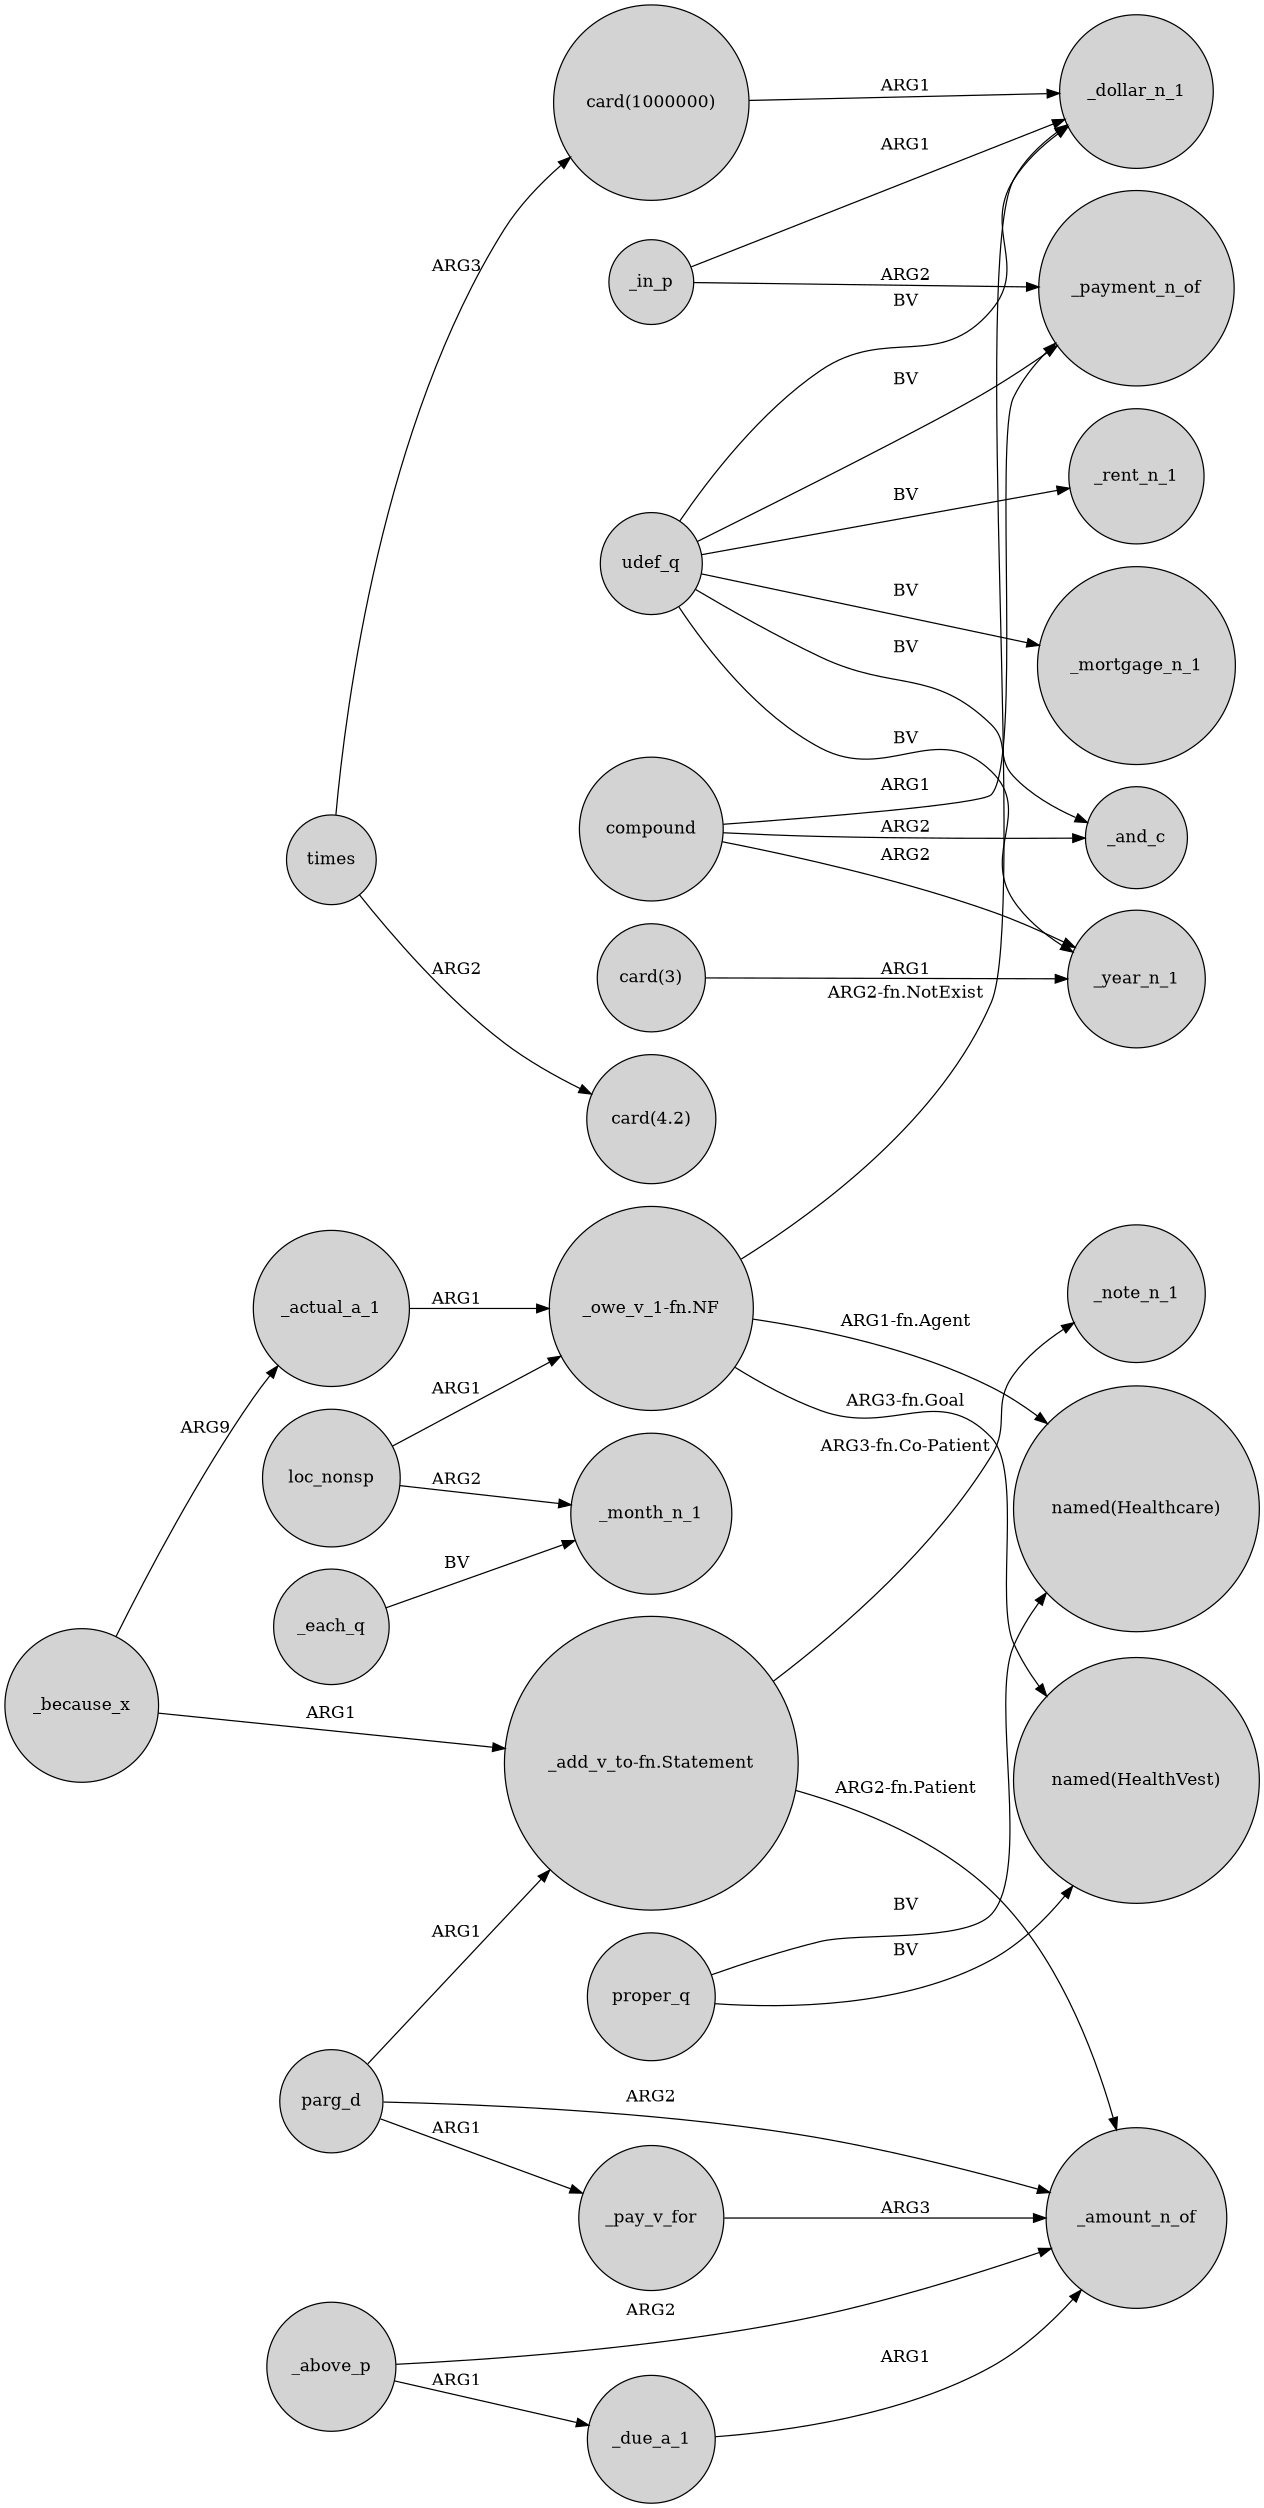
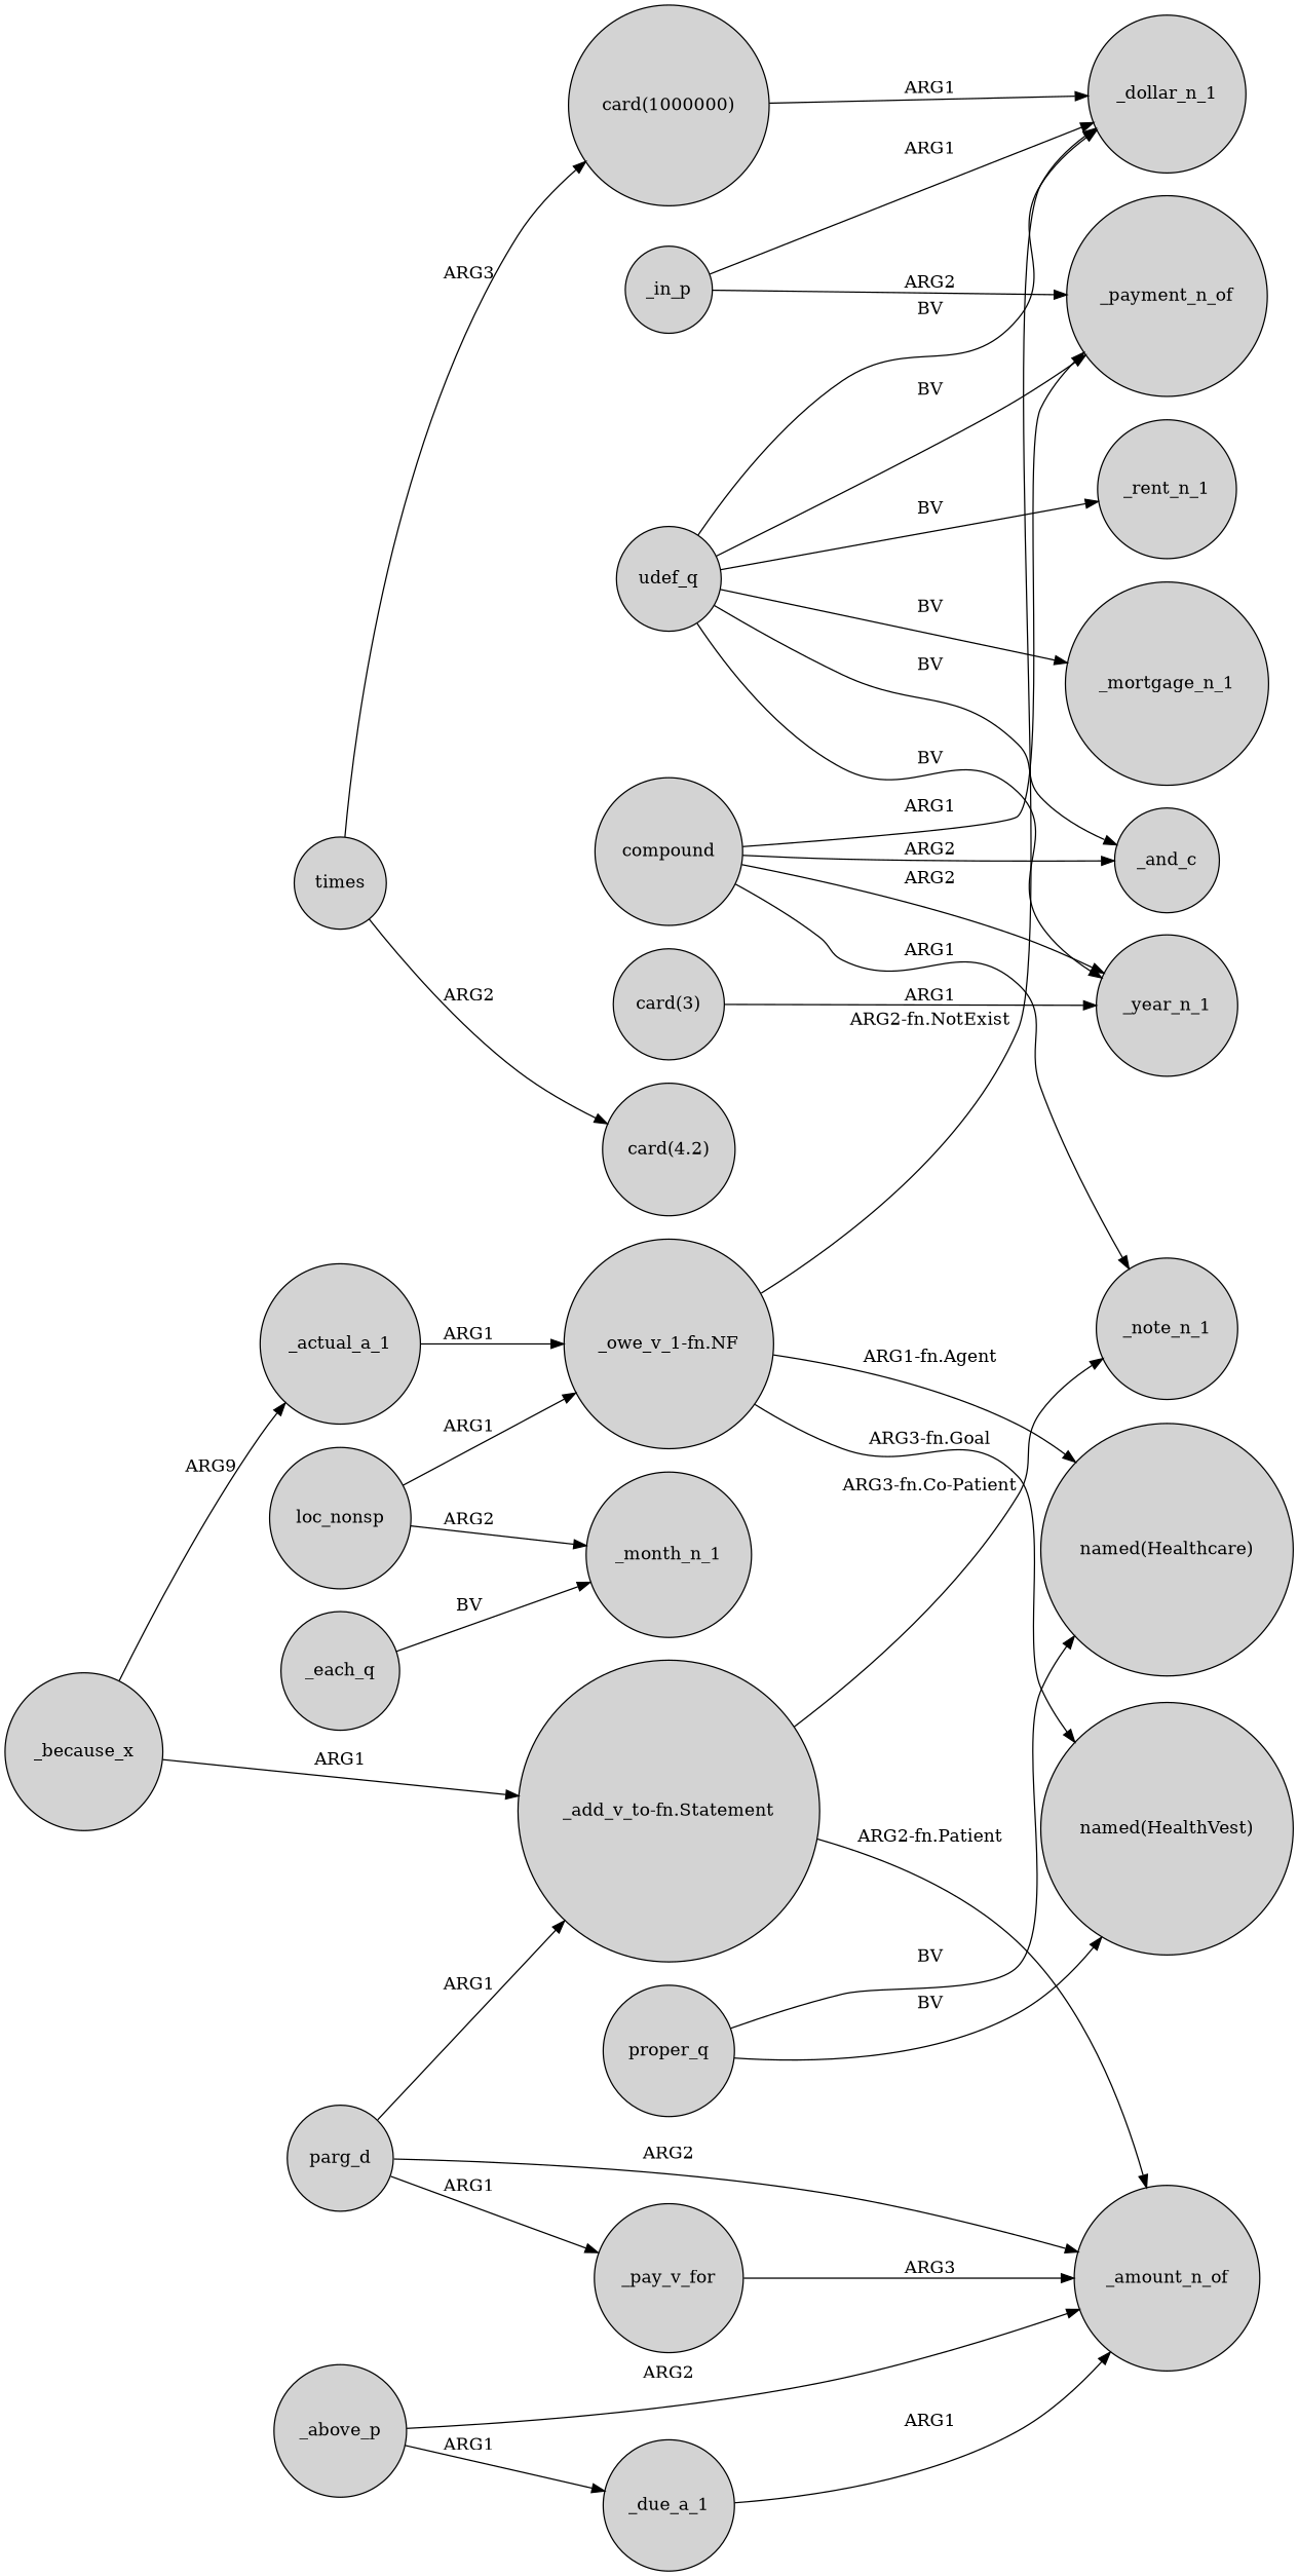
  digraph {
    fontname="DejaVu Serif"
    rankdir=LR
    node [fontname="DejaVu Serif" shape=circle style=filled]
    edge [fontname="DejaVu Serif"]
    "card(1000000)"
    _dollar_n_1
    _in_p
    _payment_n_of
    _above_p
    _due_a_1
    _amount_n_of
    udef_q
    _rent_n_1
    _mortgage_n_1
    _and_c
    _year_n_1
    "_owe_v_1-fn.NF"
    "named(Healthcare)"
    "named(HealthVest)"
    _each_q
    _month_n_1
    compound
    _note_n_1
    "_add_v_to-fn.Statement"
    _pay_v_for
    parg_d
    _because_x
    _actual_a_1
    times
    "card(4.2)"
    "card(3)"
    loc_nonsp
    proper_q
    "card(1000000)" -> _dollar_n_1 [label=ARG1]
    _in_p -> _dollar_n_1 [label=ARG1]
    _in_p -> _payment_n_of [label=ARG2]
    _above_p -> _due_a_1 [label=ARG1]
    _above_p -> _amount_n_of [label=ARG2]
    _due_a_1 -> _amount_n_of [label=ARG1]
    udef_q -> _dollar_n_1 [label=BV]
    udef_q -> _payment_n_of [label=BV]
    udef_q -> _rent_n_1 [label=BV]
    udef_q -> _mortgage_n_1 [label=BV]
    udef_q -> _and_c [label=BV]
    udef_q -> _year_n_1 [label=BV]
    "_owe_v_1-fn.NF" -> _dollar_n_1 [label="ARG2-fn.NotExist"]
    "_owe_v_1-fn.NF" -> "named(Healthcare)" [label="ARG1-fn.Agent"]
    "_owe_v_1-fn.NF" -> "named(HealthVest)" [label="ARG3-fn.Goal"]
    _each_q -> _month_n_1 [label=BV]
    compound -> _payment_n_of [label=ARG1]
    compound -> _and_c [label=ARG2]
    compound -> _year_n_1 [label=ARG2]
+   compound -> _note_n_1 [label=ARG1]
    "_add_v_to-fn.Statement" -> _amount_n_of [label="ARG2-fn.Patient"]
    "_add_v_to-fn.Statement" -> _note_n_1 [label="ARG3-fn.Co-Patient"]
    _pay_v_for -> _amount_n_of [label=ARG3]
    parg_d -> _amount_n_of [label=ARG2]
    parg_d -> "_add_v_to-fn.Statement" [label=ARG1]
    parg_d -> _pay_v_for [label=ARG1]
    _because_x -> "_add_v_to-fn.Statement" [label=ARG1]
    _because_x -> _actual_a_1 [label=ARG9]
    _actual_a_1 -> "_owe_v_1-fn.NF" [label=ARG1]
    times -> "card(1000000)" [label=ARG3]
    times -> "card(4.2)" [label=ARG2]
    "card(3)" -> _year_n_1 [label=ARG1]
    loc_nonsp -> "_owe_v_1-fn.NF" [label=ARG1]
    loc_nonsp -> _month_n_1 [label=ARG2]
    proper_q -> "named(Healthcare)" [label=BV]
    proper_q -> "named(HealthVest)" [label=BV]
  }
